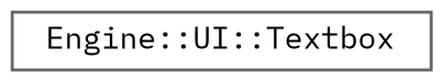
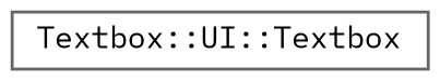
  digraph {
    rankdir=LR
    fontname="IBM Plex Mono"
-   n1 [color=grey40 fillcolor=white fontname="IBM Plex Mono" fontsize=10 height=0.2 label="Engine::UI::Textbox" shape=box style=filled width=0.4]
+   n1 [color=grey40 fillcolor=white fontname="IBM Plex Mono" fontsize=10 height=0.2 label="Textbox::UI::Textbox" shape=box style=filled width=0.4]
  }
